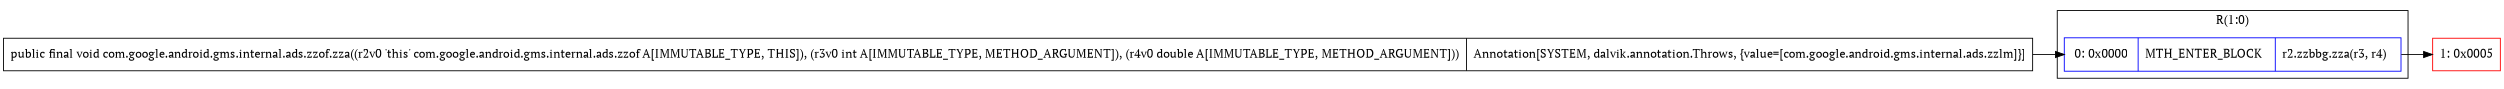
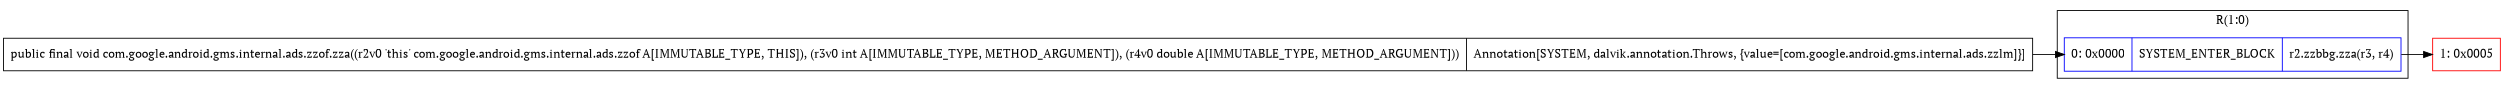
  digraph {
    rankdir=LR
    fontname="PT Serif"
    node [shape=record fontname="PT Serif"]
    edge [fontname="PT Serif"]
-   n1 [color=blue label="{0\:\ 0x0000|MTH_ENTER_BLOCK\l|r2.zzbbg.zza(r3, r4)\l}"]
+   n1 [color=blue label="{0\:\ 0x0000|SYSTEM_ENTER_BLOCK\l|r2.zzbbg.zza(r3, r4)\l}"]
    n2 [color=red label="{1\:\ 0x0005}"]
    n3 [label="{public final void com.google.android.gms.internal.ads.zzof.zza((r2v0 'this' com.google.android.gms.internal.ads.zzof A[IMMUTABLE_TYPE, THIS]), (r3v0 int A[IMMUTABLE_TYPE, METHOD_ARGUMENT]), (r4v0 double A[IMMUTABLE_TYPE, METHOD_ARGUMENT]))  | Annotation[SYSTEM, dalvik.annotation.Throws, \{value=[com.google.android.gms.internal.ads.zzlm]\}]\l}"]
    subgraph cluster_1 {
      label="R(1:0)"
      n1
    }
    n1 -> n2
    n3 -> n1
  }
